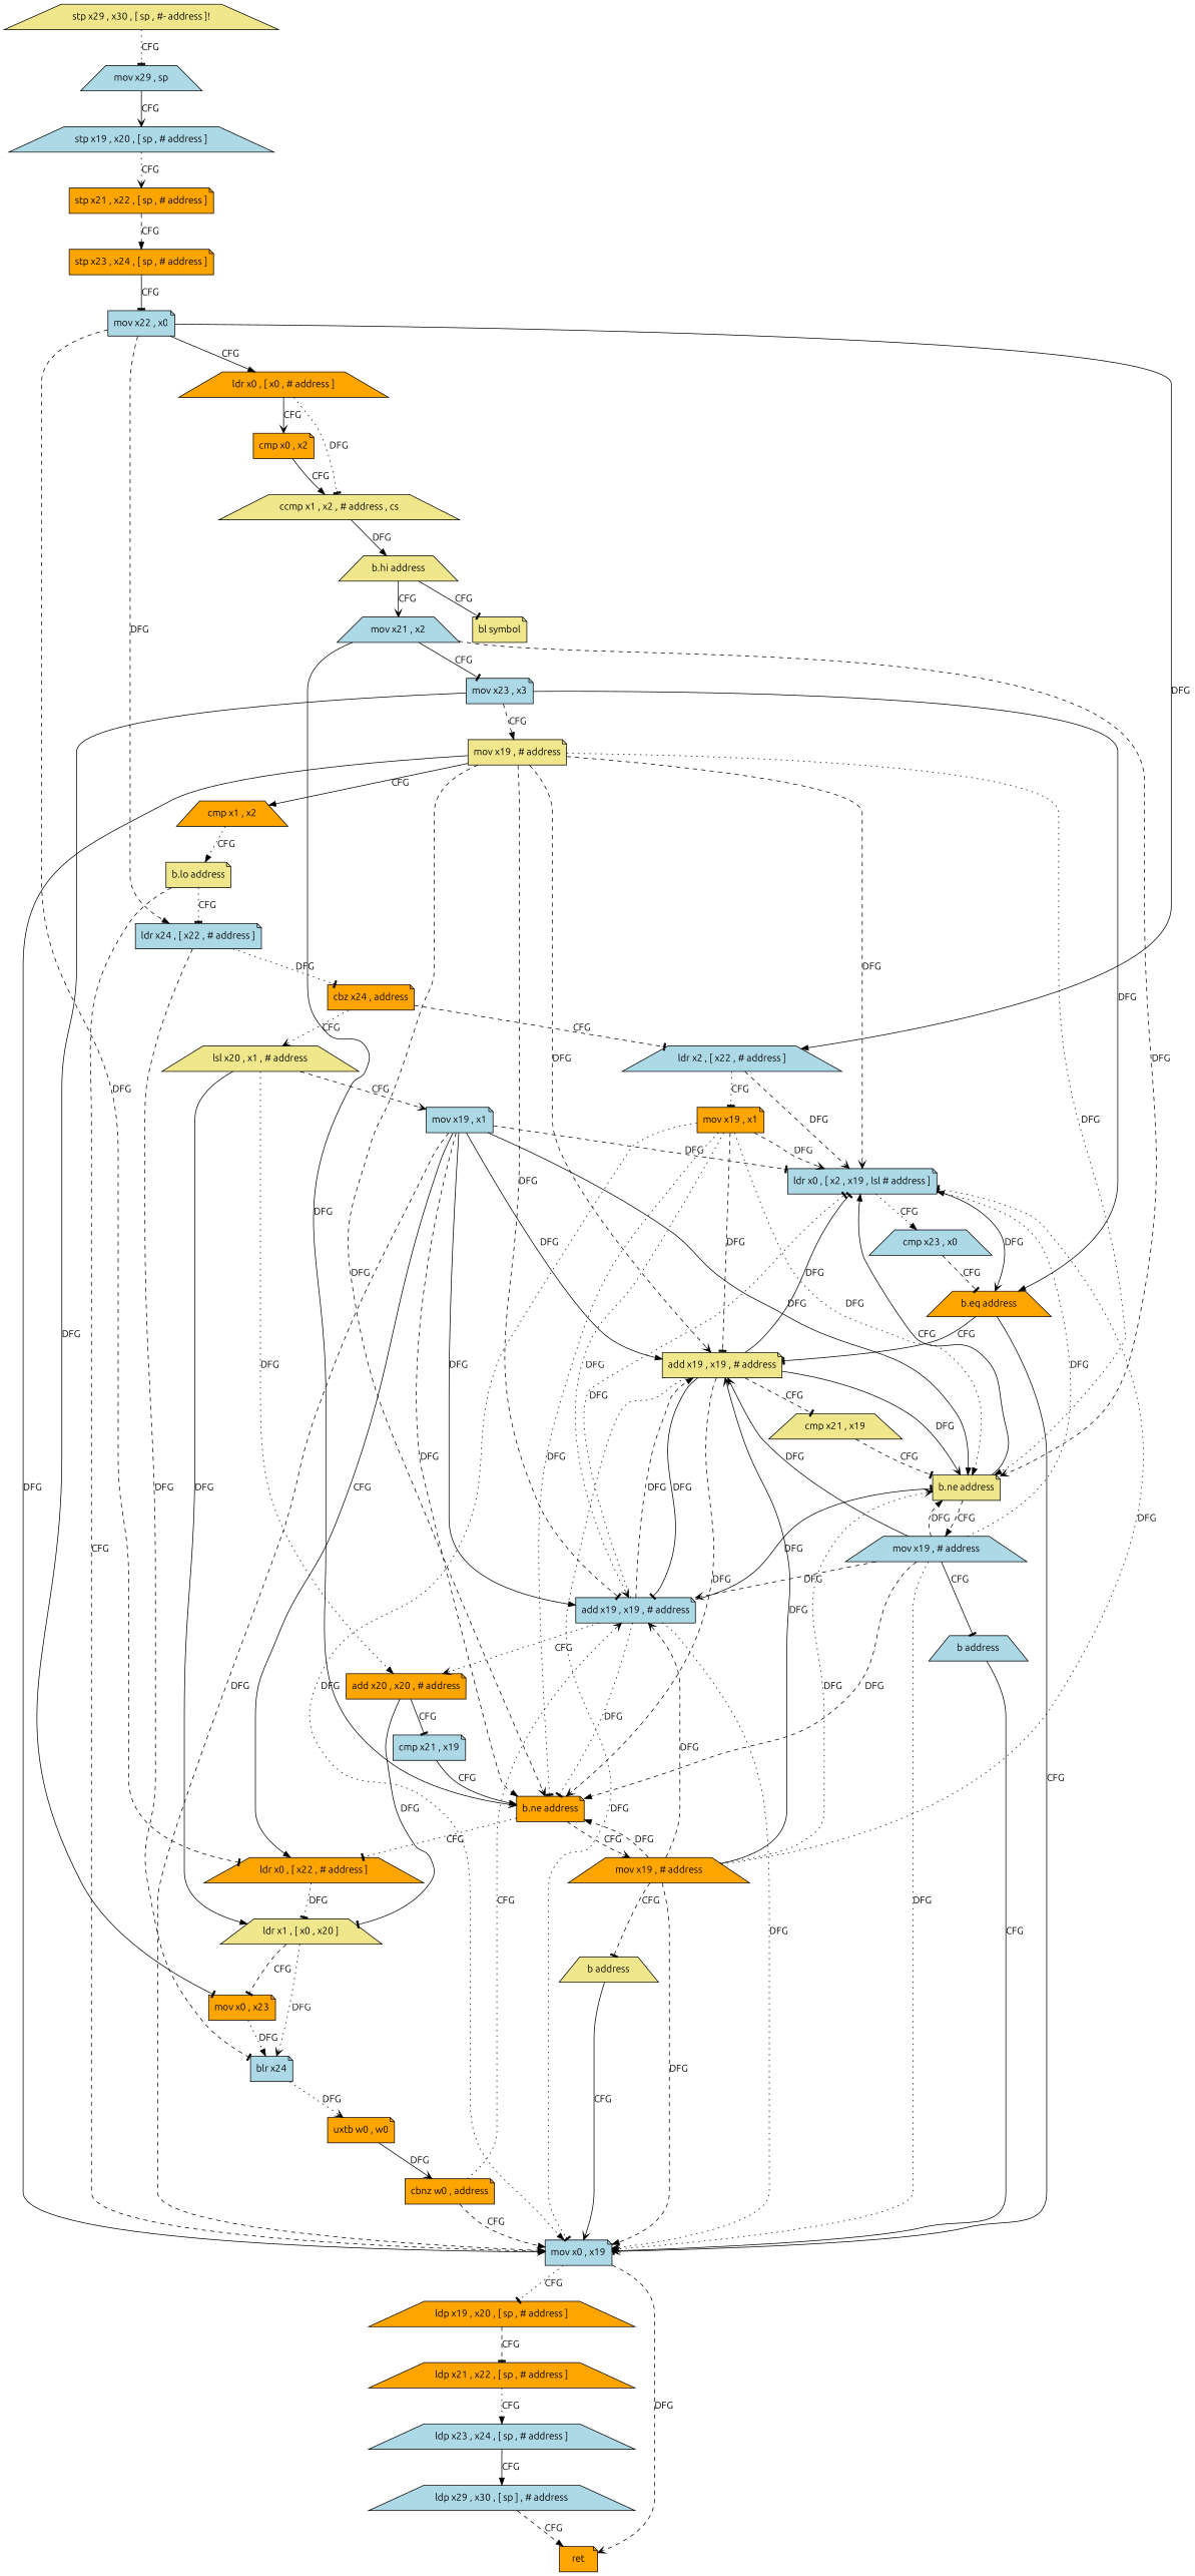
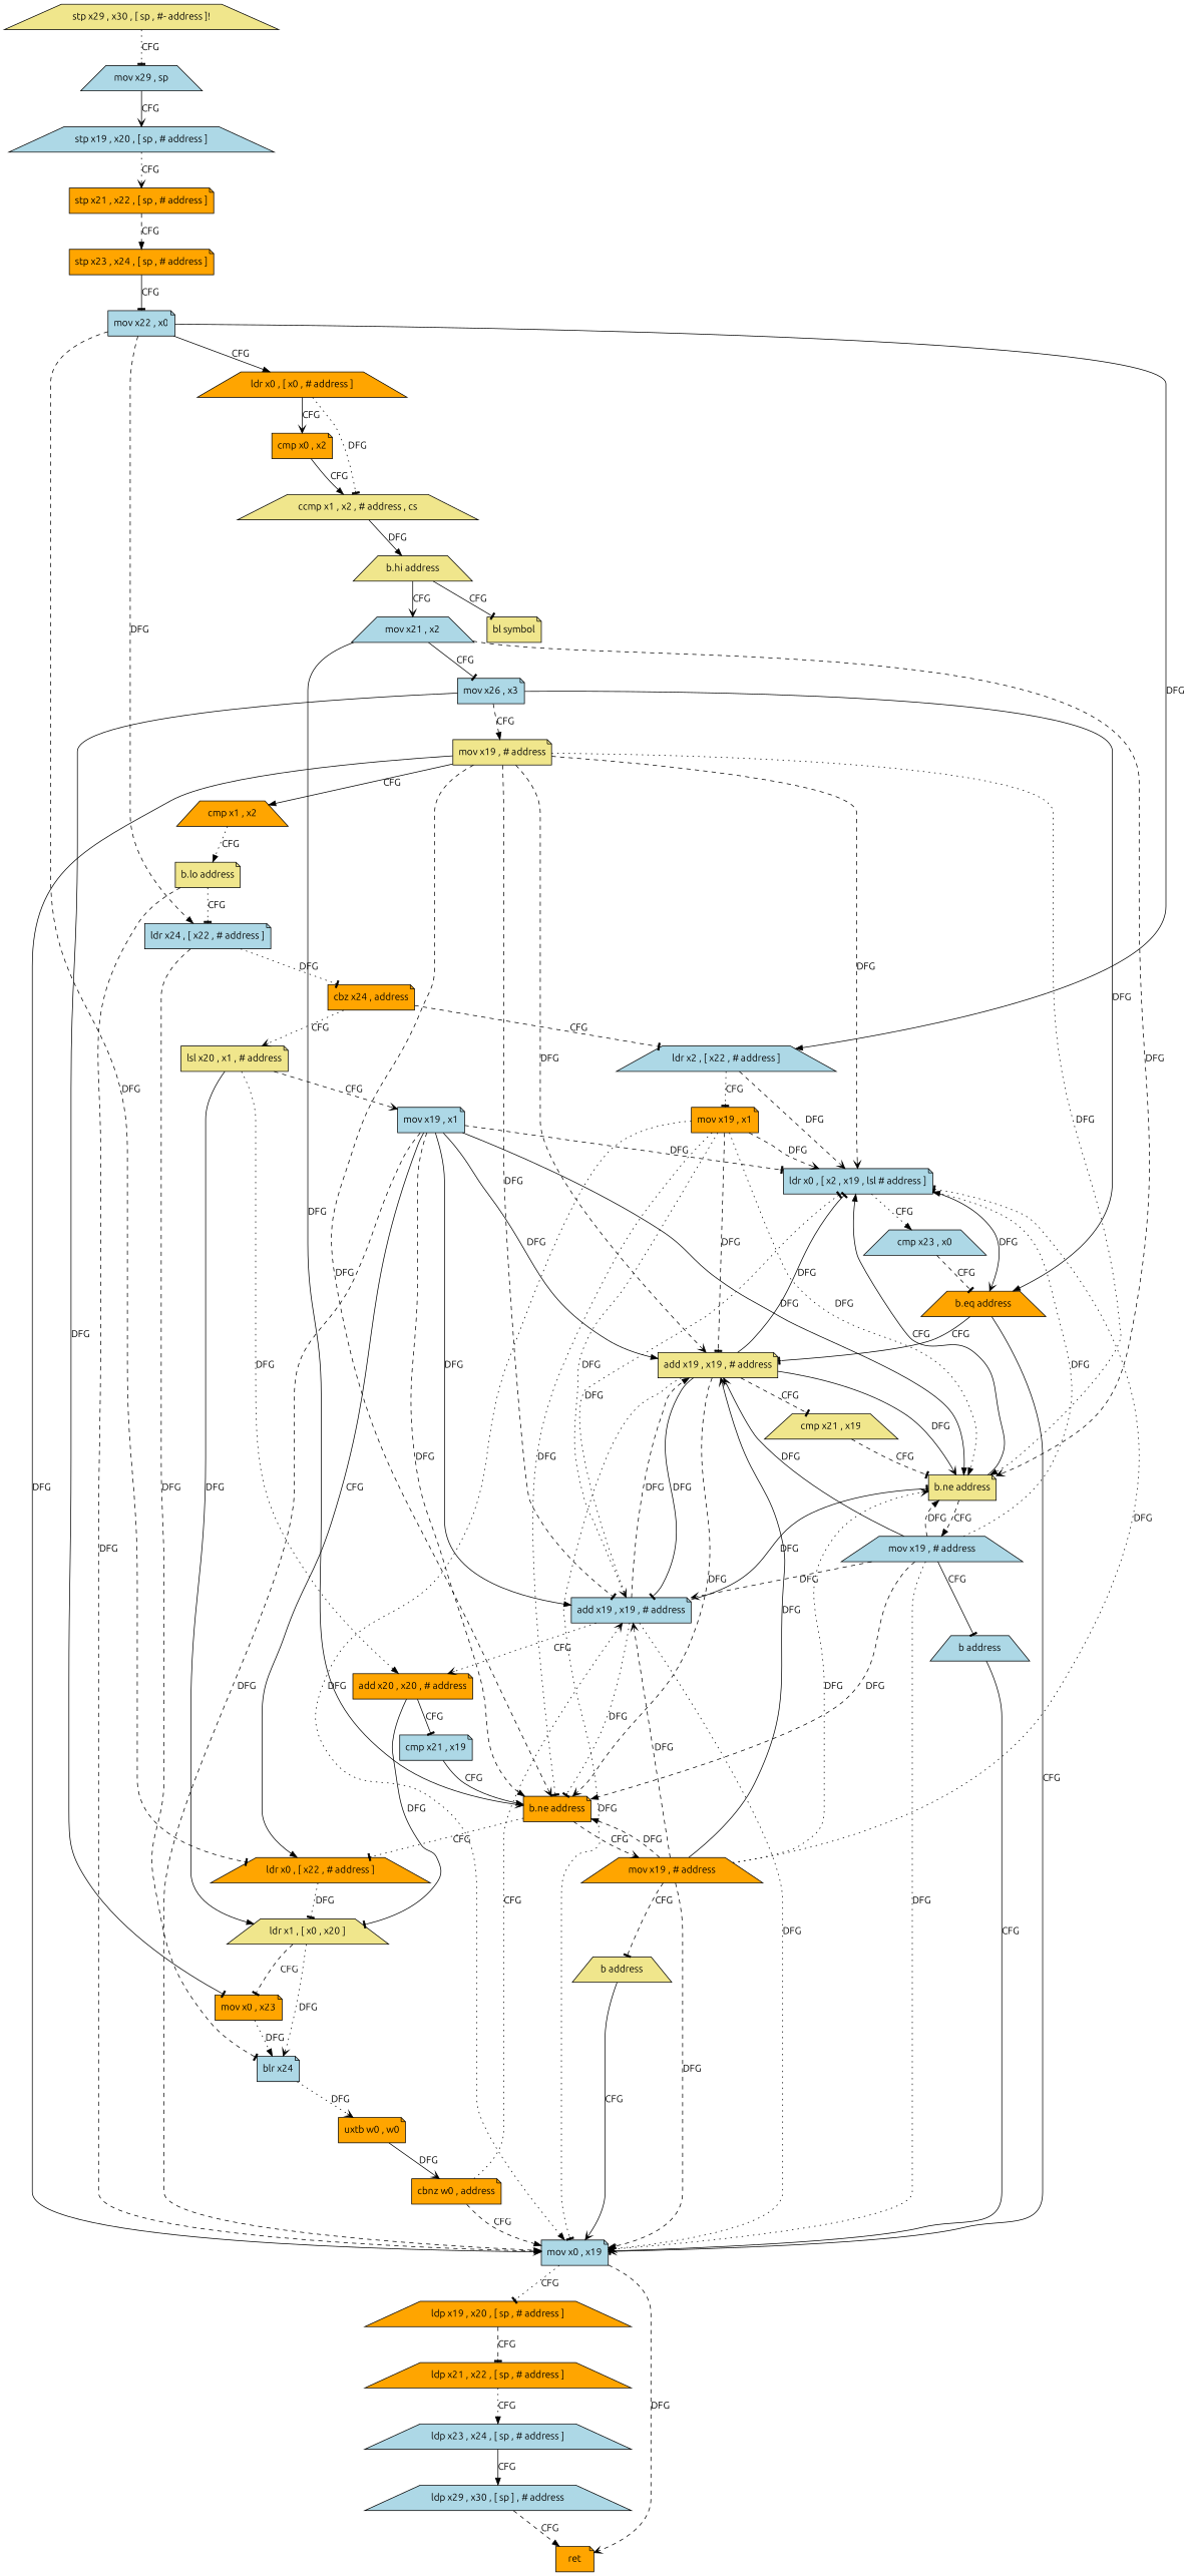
  digraph {
    fontname=Ubuntu
    node [fillcolor=lightblue fontname=Ubuntu shape=note style=filled]
    edge [arrowhead=tee fontname=Ubuntu style=solid]
    n1 [fillcolor=khaki label="stp x29 , x30 , [ sp , #- address ]!" shape=trapezium]
    n2 [label="mov x29 , sp" shape=trapezium]
    n3 [label="stp x19 , x20 , [ sp , # address ]" shape=trapezium]
    n4 [fillcolor=orange label="stp x21 , x22 , [ sp , # address ]"]
    n5 [fillcolor=orange label="stp x23 , x24 , [ sp , # address ]"]
    n6 [label="mov x22 , x0"]
    n7 [fillcolor=orange label="ldr x0 , [ x0 , # address ]" shape=trapezium]
    n8 [label="ldr x24 , [ x22 , # address ]"]
    n9 [label="ldr x2 , [ x22 , # address ]" shape=trapezium]
    n10 [fillcolor=orange label="ldr x0 , [ x22 , # address ]" shape=trapezium]
    n11 [fillcolor=orange label="cmp x0 , x2"]
    n12 [fillcolor=khaki label="ccmp x1 , x2 , # address , cs" shape=trapezium]
    n13 [fillcolor=orange label="cbz x24 , address"]
    n14 [label="blr x24"]
    n15 [label="ldr x0 , [ x2 , x19 , lsl # address ]"]
    n16 [fillcolor=orange label="mov x19 , x1"]
    n17 [fillcolor=khaki label="ldr x1 , [ x0 , x20 ]" shape=trapezium]
    n18 [fillcolor=khaki label="b.hi address" shape=trapezium]
    n19 [fillcolor=khaki label="bl symbol"]
    n20 [label="mov x21 , x2" shape=trapezium]
-   n21 [label="mov x23 , x3"]
+   n21 [label="mov x26 , x3"]
    n22 [fillcolor=khaki label="b.ne address"]
    n23 [fillcolor=orange label="b.ne address"]
    n24 [fillcolor=khaki label="mov x19 , # address"]
    n25 [fillcolor=orange label="b.eq address" shape=trapezium]
    n26 [fillcolor=orange label="mov x0 , x23"]
    n27 [label="mov x19 , # address" shape=trapezium]
    n28 [fillcolor=orange label="mov x19 , # address" shape=trapezium]
    n29 [fillcolor=orange label="cmp x1 , x2" shape=trapezium]
    n30 [label="mov x0 , x19"]
    n31 [fillcolor=khaki label="add x19 , x19 , # address"]
    n32 [label="add x19 , x19 , # address"]
    n33 [fillcolor=khaki label="b.lo address"]
    n34 [fillcolor=orange label="ldp x19 , x20 , [ sp , # address ]" shape=trapezium]
    n35 [fillcolor=orange label=ret]
    n36 [label="cmp x23 , x0" shape=trapezium]
    n37 [fillcolor=khaki label="cmp x21 , x19" shape=trapezium]
    n38 [fillcolor=orange label="add x20 , x20 , # address"]
-   n39 [fillcolor=khaki label="lsl x20 , x1 , # address" shape=trapezium]
+   n39 [fillcolor=khaki label="lsl x20 , x1 , # address"]
    n40 [fillcolor=orange label="uxtb w0 , w0"]
    n41 [fillcolor=orange label="ldp x21 , x22 , [ sp , # address ]" shape=trapezium]
    n42 [label="mov x19 , x1"]
    n43 [label="cmp x21 , x19"]
    n44 [label="ldp x23 , x24 , [ sp , # address ]" shape=trapezium]
    n45 [label="ldp x29 , x30 , [ sp ] , # address" shape=trapezium]
    n46 [label="b address" shape=trapezium]
    n47 [fillcolor=khaki label="b address" shape=trapezium]
    n48 [fillcolor=orange label="cbnz w0 , address"]
    n1 -> n2 [label=CFG style=dotted]
    n2 -> n3 [arrowhead=vee label=CFG]
    n3 -> n4 [arrowhead=vee label=CFG style=dotted]
    n4 -> n5 [arrowhead=normal label=CFG style=dashed]
    n5 -> n6 [label=CFG]
    n6 -> n7 [arrowhead=normal label=CFG]
    n6 -> n8 [arrowhead=normal label=DFG style=dashed]
    n6 -> n9 [arrowhead=normal label=DFG]
    n6 -> n10 [label=DFG style=dashed]
    n7 -> n11 [arrowhead=vee label=CFG]
    n7 -> n12 [label=DFG style=dotted]
    n8 -> n13 [label=DFG style=dotted]
    n8 -> n14 [label=DFG style=dashed]
    n9 -> n15 [arrowhead=vee label=DFG style=dashed]
    n9 -> n16 [label=CFG style=dotted]
    n10 -> n17 [label=DFG style=dotted]
    n11 -> n12 [arrowhead=normal label=CFG]
    n12 -> n18 [arrowhead=normal label=DFG]
    n13 -> n9 [label=CFG style=dashed]
    n13 -> n39 [arrowhead=vee label=CFG style=dotted]
    n14 -> n40 [arrowhead=vee label=DFG style=dotted]
    n15 -> n25 [arrowhead=vee label=DFG]
    n15 -> n36 [arrowhead=normal label=CFG style=dotted]
    n16 -> n15 [arrowhead=vee label=DFG style=dashed]
    n16 -> n22 [arrowhead=normal label=DFG style=dotted]
    n16 -> n23 [label=DFG style=dotted]
    n16 -> n30 [arrowhead=normal label=DFG style=dotted]
    n16 -> n31 [label=DFG style=dashed]
    n16 -> n32 [arrowhead=vee label=DFG style=dotted]
    n17 -> n14 [arrowhead=vee label=DFG style=dotted]
    n17 -> n26 [label=CFG style=dashed]
    n18 -> n19 [label=CFG]
    n18 -> n20 [arrowhead=vee label=CFG]
    n20 -> n21 [label=CFG]
    n20 -> n22 [arrowhead=vee label=DFG style=dashed]
    n20 -> n23 [arrowhead=vee label=DFG]
    n21 -> n24 [arrowhead=normal label=CFG style=dashed]
    n21 -> n25 [arrowhead=normal label=DFG]
    n21 -> n26 [label=DFG]
    n22 -> n15 [arrowhead=normal label=CFG]
    n22 -> n27 [arrowhead=normal label=CFG style=dashed]
    n23 -> n10 [label=CFG style=dotted]
    n23 -> n28 [arrowhead=vee label=CFG style=dashed]
    n24 -> n15 [arrowhead=vee label=DFG style=dashed]
    n24 -> n22 [arrowhead=normal label=DFG style=dotted]
    n24 -> n23 [arrowhead=vee label=DFG style=dashed]
    n24 -> n29 [arrowhead=normal label=CFG]
    n24 -> n30 [arrowhead=vee label=DFG]
    n24 -> n31 [arrowhead=vee label=DFG style=dashed]
    n24 -> n32 [label=DFG style=dashed]
    n25 -> n30 [arrowhead=vee label=CFG]
    n25 -> n31 [label=CFG]
    n26 -> n14 [arrowhead=normal label=DFG style=dotted]
    n27 -> n15 [arrowhead=normal label=DFG style=dotted]
    n27 -> n22 [arrowhead=normal label=DFG style=dashed]
    n27 -> n23 [arrowhead=normal label=DFG style=dashed]
    n27 -> n30 [arrowhead=vee label=DFG style=dotted]
    n27 -> n31 [arrowhead=vee label=DFG]
    n27 -> n32 [arrowhead=vee label=DFG style=dashed]
    n27 -> n46 [label=CFG]
    n28 -> n15 [label=DFG style=dotted]
    n28 -> n22 [arrowhead=vee label=DFG style=dotted]
    n28 -> n23 [arrowhead=normal label=DFG style=dashed]
    n28 -> n30 [arrowhead=normal label=DFG style=dashed]
    n28 -> n31 [arrowhead=vee label=DFG]
    n28 -> n32 [arrowhead=vee label=DFG style=dashed]
    n28 -> n47 [label=CFG style=dashed]
    n29 -> n33 [arrowhead=normal label=CFG style=dotted]
    n30 -> n34 [label=CFG style=dotted]
    n30 -> n35 [arrowhead=vee label=DFG style=dashed]
    n31 -> n15 [label=DFG]
    n31 -> n22 [arrowhead=vee label=DFG]
    n31 -> n23 [arrowhead=vee label=DFG style=dashed]
    n31 -> n30 [label=DFG style=dotted]
    n31 -> n32 [label=DFG]
    n31 -> n37 [label=CFG style=dashed]
    n32 -> n15 [label=DFG style=dotted]
    n32 -> n22 [label=DFG]
    n32 -> n23 [label=DFG style=dotted]
    n32 -> n30 [arrowhead=vee label=DFG style=dotted]
    n32 -> n31 [arrowhead=normal label=DFG style=dashed]
    n32 -> n38 [arrowhead=vee label=CFG style=dotted]
    n33 -> n8 [label=CFG style=dotted]
-   n33 -> n30 [arrowhead=normal label=CFG style=dashed]
+   n33 -> n30 [arrowhead=normal label=DFG style=dashed]
    n34 -> n41 [label=CFG style=dashed]
    n36 -> n25 [label=CFG style=dashed]
    n37 -> n22 [label=CFG style=dashed]
    n38 -> n17 [label=DFG]
    n38 -> n43 [label=CFG]
    n39 -> n17 [arrowhead=normal label=DFG]
    n39 -> n38 [arrowhead=normal label=DFG style=dotted]
    n39 -> n42 [arrowhead=vee label=CFG style=dashed]
    n40 -> n48 [arrowhead=vee label=DFG]
    n41 -> n44 [arrowhead=normal label=CFG style=dotted]
    n42 -> n10 [arrowhead=normal label=CFG]
    n42 -> n15 [label=DFG style=dashed]
    n42 -> n22 [arrowhead=normal label=DFG]
    n42 -> n23 [arrowhead=normal label=DFG style=dashed]
    n42 -> n30 [arrowhead=normal label=DFG style=dashed]
    n42 -> n31 [arrowhead=normal label=DFG]
    n42 -> n32 [arrowhead=normal label=DFG]
    n43 -> n23 [arrowhead=normal label=CFG]
    n44 -> n45 [arrowhead=normal label=CFG]
    n45 -> n35 [arrowhead=normal label=CFG style=dashed]
    n46 -> n30 [label=CFG]
    n47 -> n30 [arrowhead=vee label=CFG]
    n48 -> n30 [arrowhead=normal label=CFG style=dashed]
    n48 -> n32 [arrowhead=vee label=CFG style=dotted]
  }
